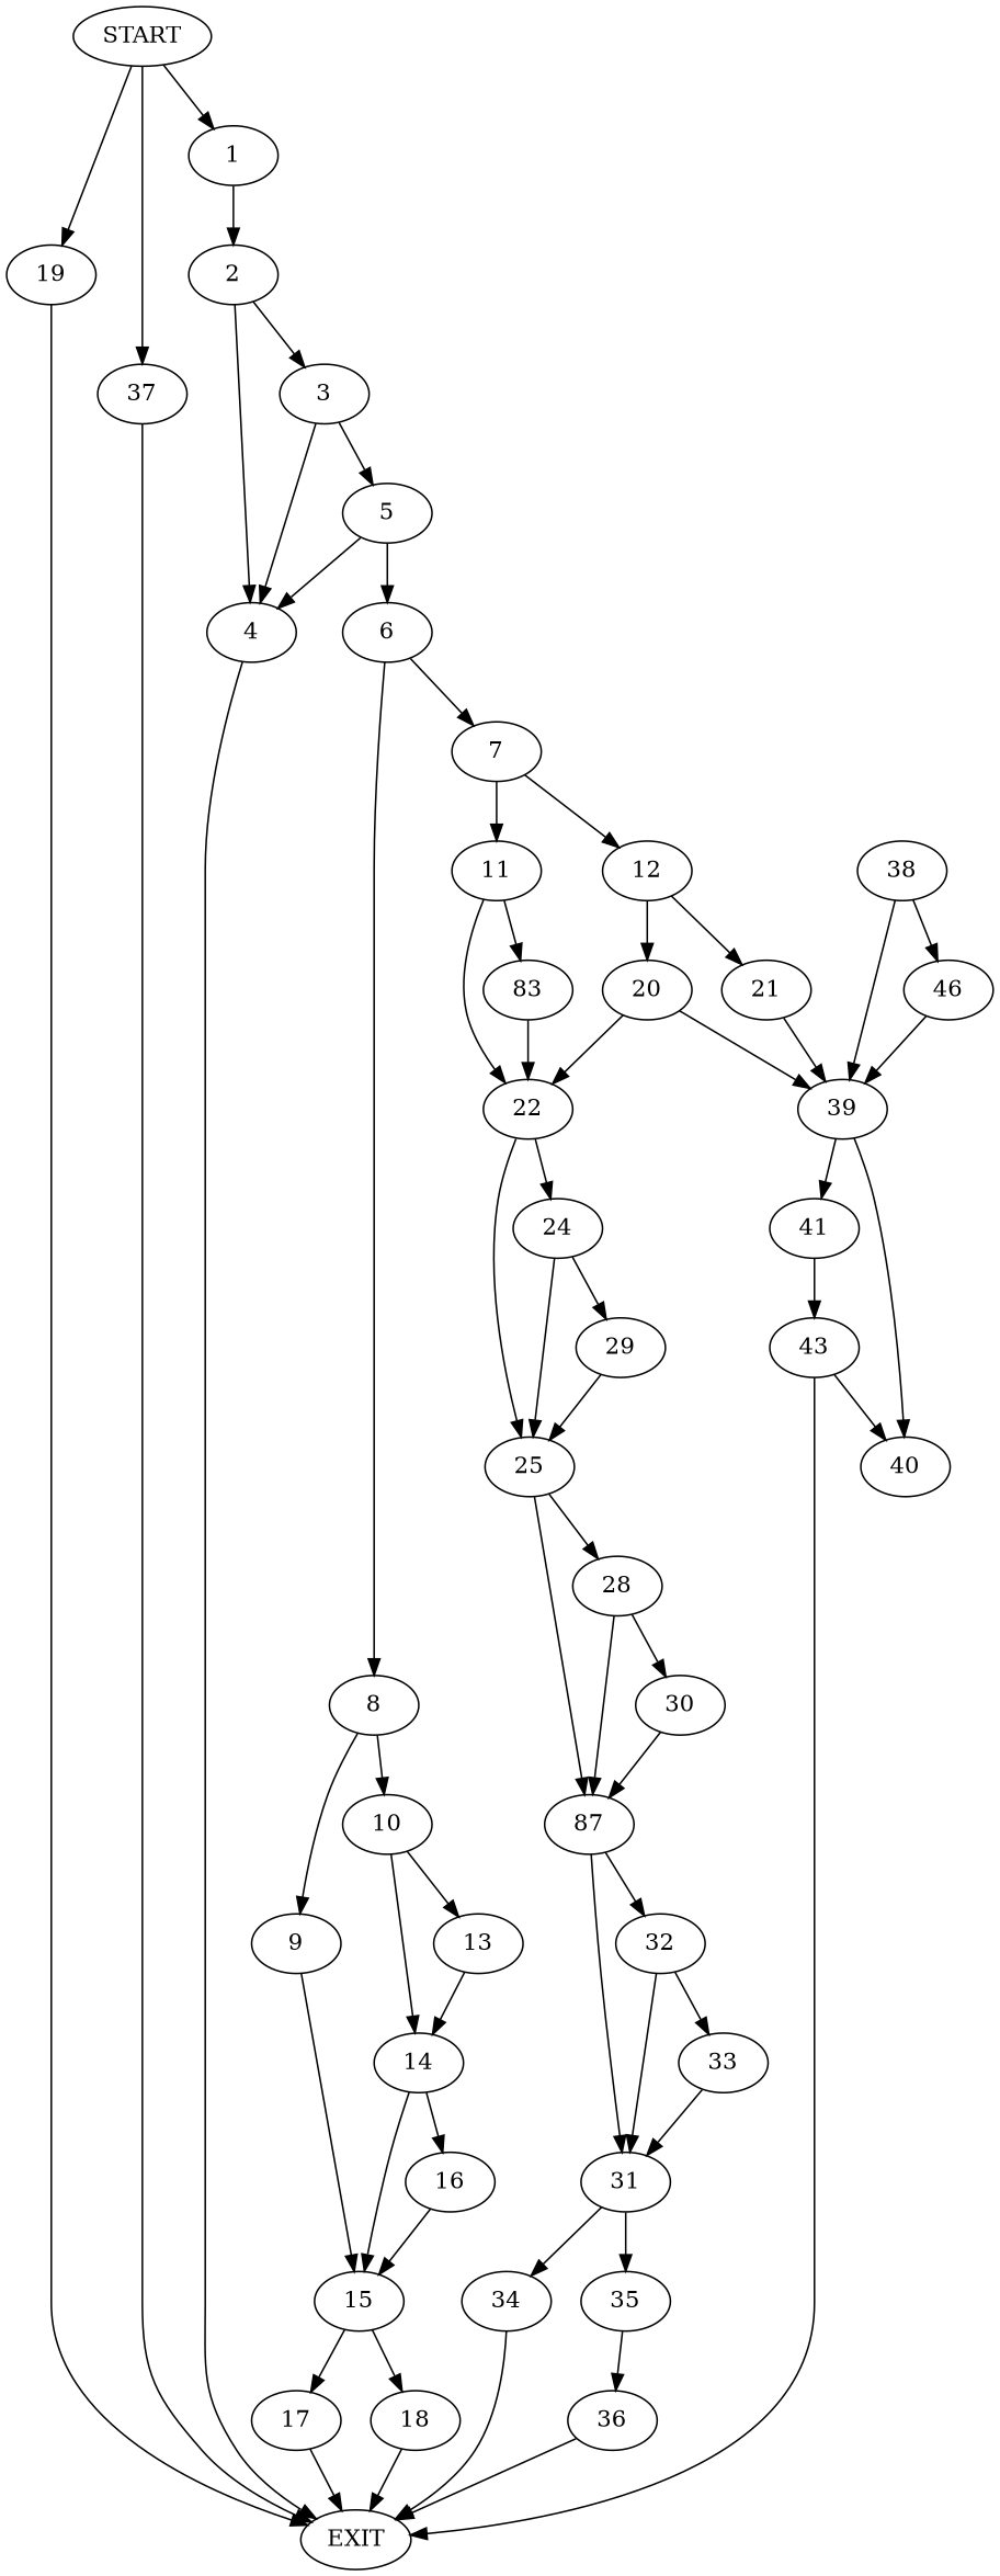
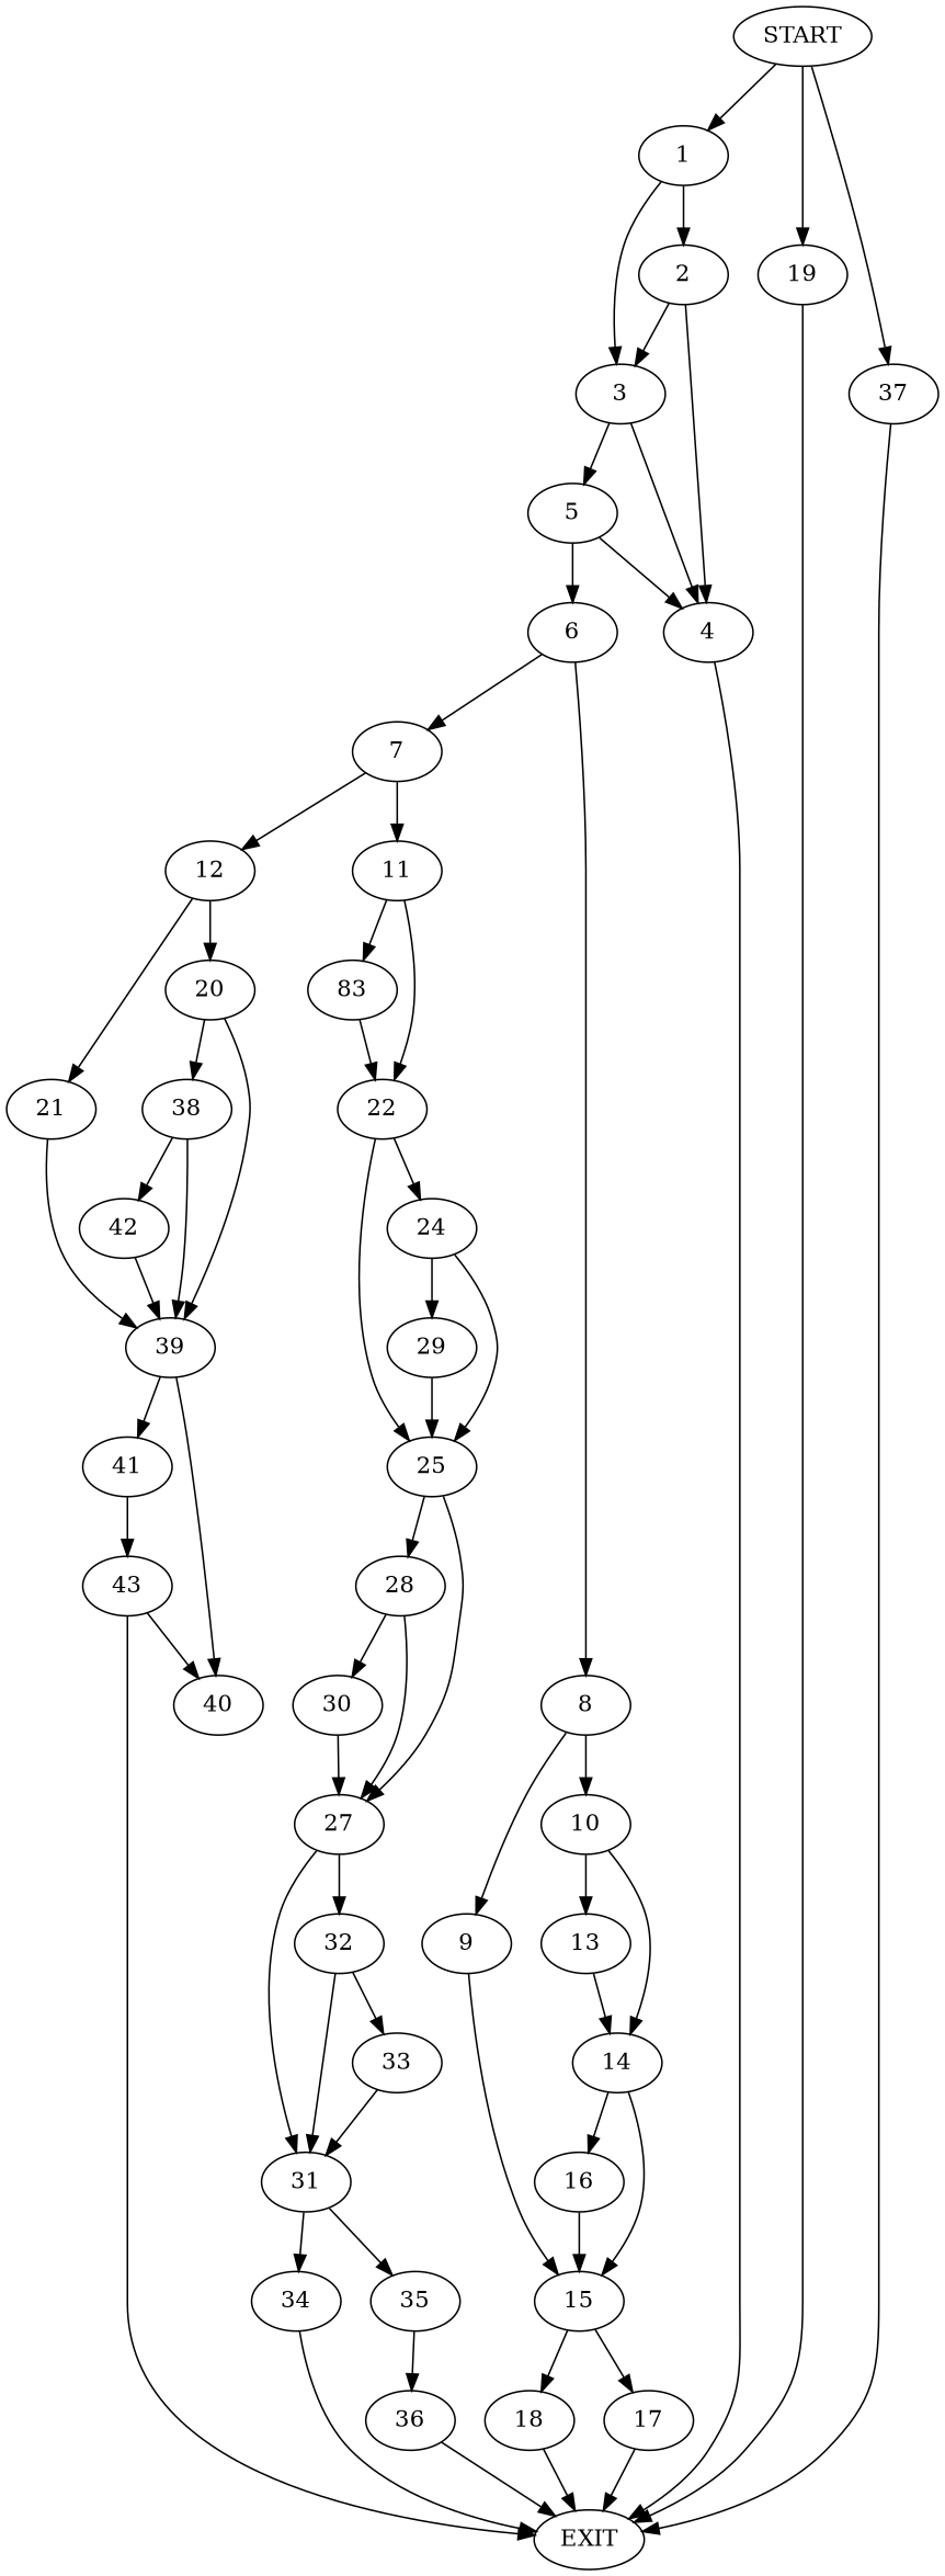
  digraph {
    n1 [label=START]
    1
    19
    37
    2
    3
    n7 [label=EXIT]
    4
    5
    6
    7
    8
    11
    12
    9
    10
    22
    n18 [label=83]
    20
    21
    15
    13
    14
    17
    18
    16
    24
    25
    38
    39
-   42 [label=46]
+   42
    40
    41
    29
-   27 [label=87]
+   27
    28
    31
    32
    30
    34
    35
    33
    36
    43
    n1 -> 1
    n1 -> 19
    n1 -> 37
    1 -> 2
+   1 -> 3
    19 -> n7
    37 -> n7
    2 -> 3
    2 -> 4
    3 -> 4
    3 -> 5
    4 -> n7
    5 -> 4
    5 -> 6
    6 -> 7
    6 -> 8
    7 -> 11
    7 -> 12
    8 -> 9
    8 -> 10
    11 -> 22
    11 -> n18
    12 -> 20
    12 -> 21
    9 -> 15
    10 -> 13
    10 -> 14
    22 -> 24
    22 -> 25
    n18 -> 22
-   20 -> 22
+   20 -> 38
    20 -> 39
    21 -> 39
    15 -> 17
    15 -> 18
    13 -> 14
    14 -> 15
    14 -> 16
    17 -> n7
    18 -> n7
    16 -> 15
    24 -> 25
    24 -> 29
    25 -> 27
    25 -> 28
    38 -> 39
    38 -> 42
    39 -> 40
    39 -> 41
    42 -> 39
    41 -> 43
    29 -> 25
    27 -> 31
    27 -> 32
    28 -> 27
    28 -> 30
    31 -> 34
    31 -> 35
    32 -> 31
    32 -> 33
    30 -> 27
    34 -> n7
    35 -> 36
    33 -> 31
    36 -> n7
    43 -> n7
    43 -> 40
  }
